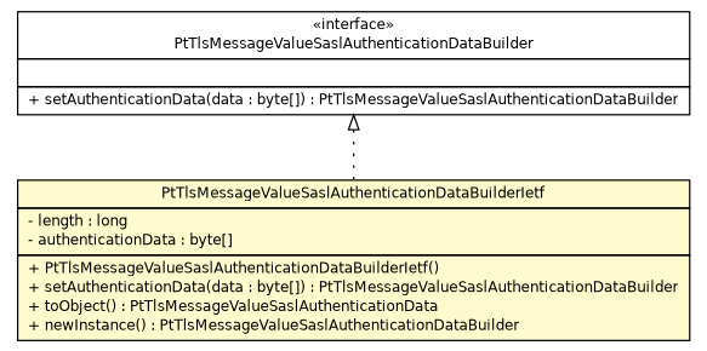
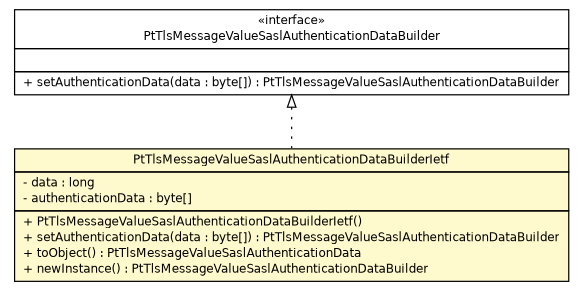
  digraph {
    nodesep=0.25
    ranksep=0.5
    node [fontcolor=black fontname=Helvetica fontsize=10.0 shape=plaintext]
-   n1 [label=<<table title="org.ietf.nea.pt.value.PtTlsMessageValueSaslAuthenticationDataBuilderIetf" border="0" cellborder="1" cellspacing="0" cellpadding="2" port="p" bgcolor="lemonChiffon" href="./PtTlsMessageValueSaslAuthenticationDataBuilderIetf.html"> 		<tr><td><table border="0" cellspacing="0" cellpadding="1"> <tr><td align="center" balign="center"> PtTlsMessageValueSaslAuthenticationDataBuilderIetf </td></tr> 		</table></td></tr> 		<tr><td><table border="0" cellspacing="0" cellpadding="1"> <tr><td align="left" balign="left"> - length : long </td></tr> <tr><td align="left" balign="left"> - authenticationData : byte[] </td></tr> 		</table></td></tr> 		<tr><td><table border="0" cellspacing="0" cellpadding="1"> <tr><td align="left" balign="left"> + PtTlsMessageValueSaslAuthenticationDataBuilderIetf() </td></tr> <tr><td align="left" balign="left"> + setAuthenticationData(data : byte[]) : PtTlsMessageValueSaslAuthenticationDataBuilder </td></tr> <tr><td align="left" balign="left"> + toObject() : PtTlsMessageValueSaslAuthenticationData </td></tr> <tr><td align="left" balign="left"> + newInstance() : PtTlsMessageValueSaslAuthenticationDataBuilder </td></tr> 		</table></td></tr> 		</table>>]
+   n1 [label=<<table title="org.ietf.nea.pt.value.PtTlsMessageValueSaslAuthenticationDataBuilderIetf" border="0" cellborder="1" cellspacing="0" cellpadding="2" port="p" bgcolor="lemonChiffon" href="./PtTlsMessageValueSaslAuthenticationDataBuilderIetf.html"> 		<tr><td><table border="0" cellspacing="0" cellpadding="1"> <tr><td align="center" balign="center"> PtTlsMessageValueSaslAuthenticationDataBuilderIetf </td></tr> 		</table></td></tr> 		<tr><td><table border="0" cellspacing="0" cellpadding="1"> <tr><td align="left" balign="left"> - data : long </td></tr> <tr><td align="left" balign="left"> - authenticationData : byte[] </td></tr> 		</table></td></tr> 		<tr><td><table border="0" cellspacing="0" cellpadding="1"> <tr><td align="left" balign="left"> + PtTlsMessageValueSaslAuthenticationDataBuilderIetf() </td></tr> <tr><td align="left" balign="left"> + setAuthenticationData(data : byte[]) : PtTlsMessageValueSaslAuthenticationDataBuilder </td></tr> <tr><td align="left" balign="left"> + toObject() : PtTlsMessageValueSaslAuthenticationData </td></tr> <tr><td align="left" balign="left"> + newInstance() : PtTlsMessageValueSaslAuthenticationDataBuilder </td></tr> 		</table></td></tr> 		</table>>]
    n2 [label=<<table title="org.ietf.nea.pt.value.PtTlsMessageValueSaslAuthenticationDataBuilder" border="0" cellborder="1" cellspacing="0" cellpadding="2" port="p" href="./PtTlsMessageValueSaslAuthenticationDataBuilder.html"> 		<tr><td><table border="0" cellspacing="0" cellpadding="1"> <tr><td align="center" balign="center"> &#171;interface&#187; </td></tr> <tr><td align="center" balign="center"> PtTlsMessageValueSaslAuthenticationDataBuilder </td></tr> 		</table></td></tr> 		<tr><td><table border="0" cellspacing="0" cellpadding="1"> <tr><td align="left" balign="left">  </td></tr> 		</table></td></tr> 		<tr><td><table border="0" cellspacing="0" cellpadding="1"> <tr><td align="left" balign="left"> + setAuthenticationData(data : byte[]) : PtTlsMessageValueSaslAuthenticationDataBuilder </td></tr> 		</table></td></tr> 		</table>>]
    n2 -> n1 [arrowtail=empty dir=back fontname=Helvetica fontsize=10 headport=p labelfontname=Helvetica labelfontsize=10 style=dotted tailport=p]
  }
